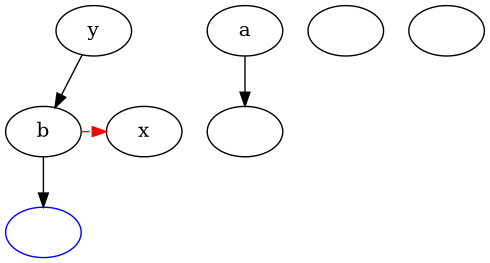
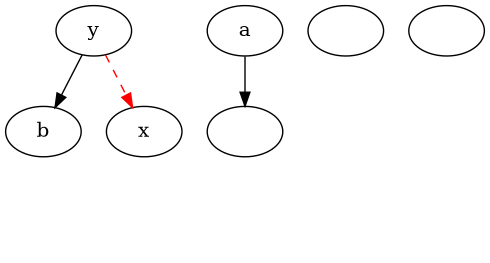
  digraph {
    b
    x
-   c [abel="hello\nworld" color=blue fontsize=4294975027 "labe󠁠l"="multi-line\nlabel"]
    a
    "‭"
    "‍"
    " "
    y
    subgraph sub_1 {
      rank=same
      b
      x
    }
-   b -> x [color=red style=dashed]
-   b -> c
+   y -> x [color=red style=dashed]
    a -> "‭" [shape=box]
    y -> b
  }
